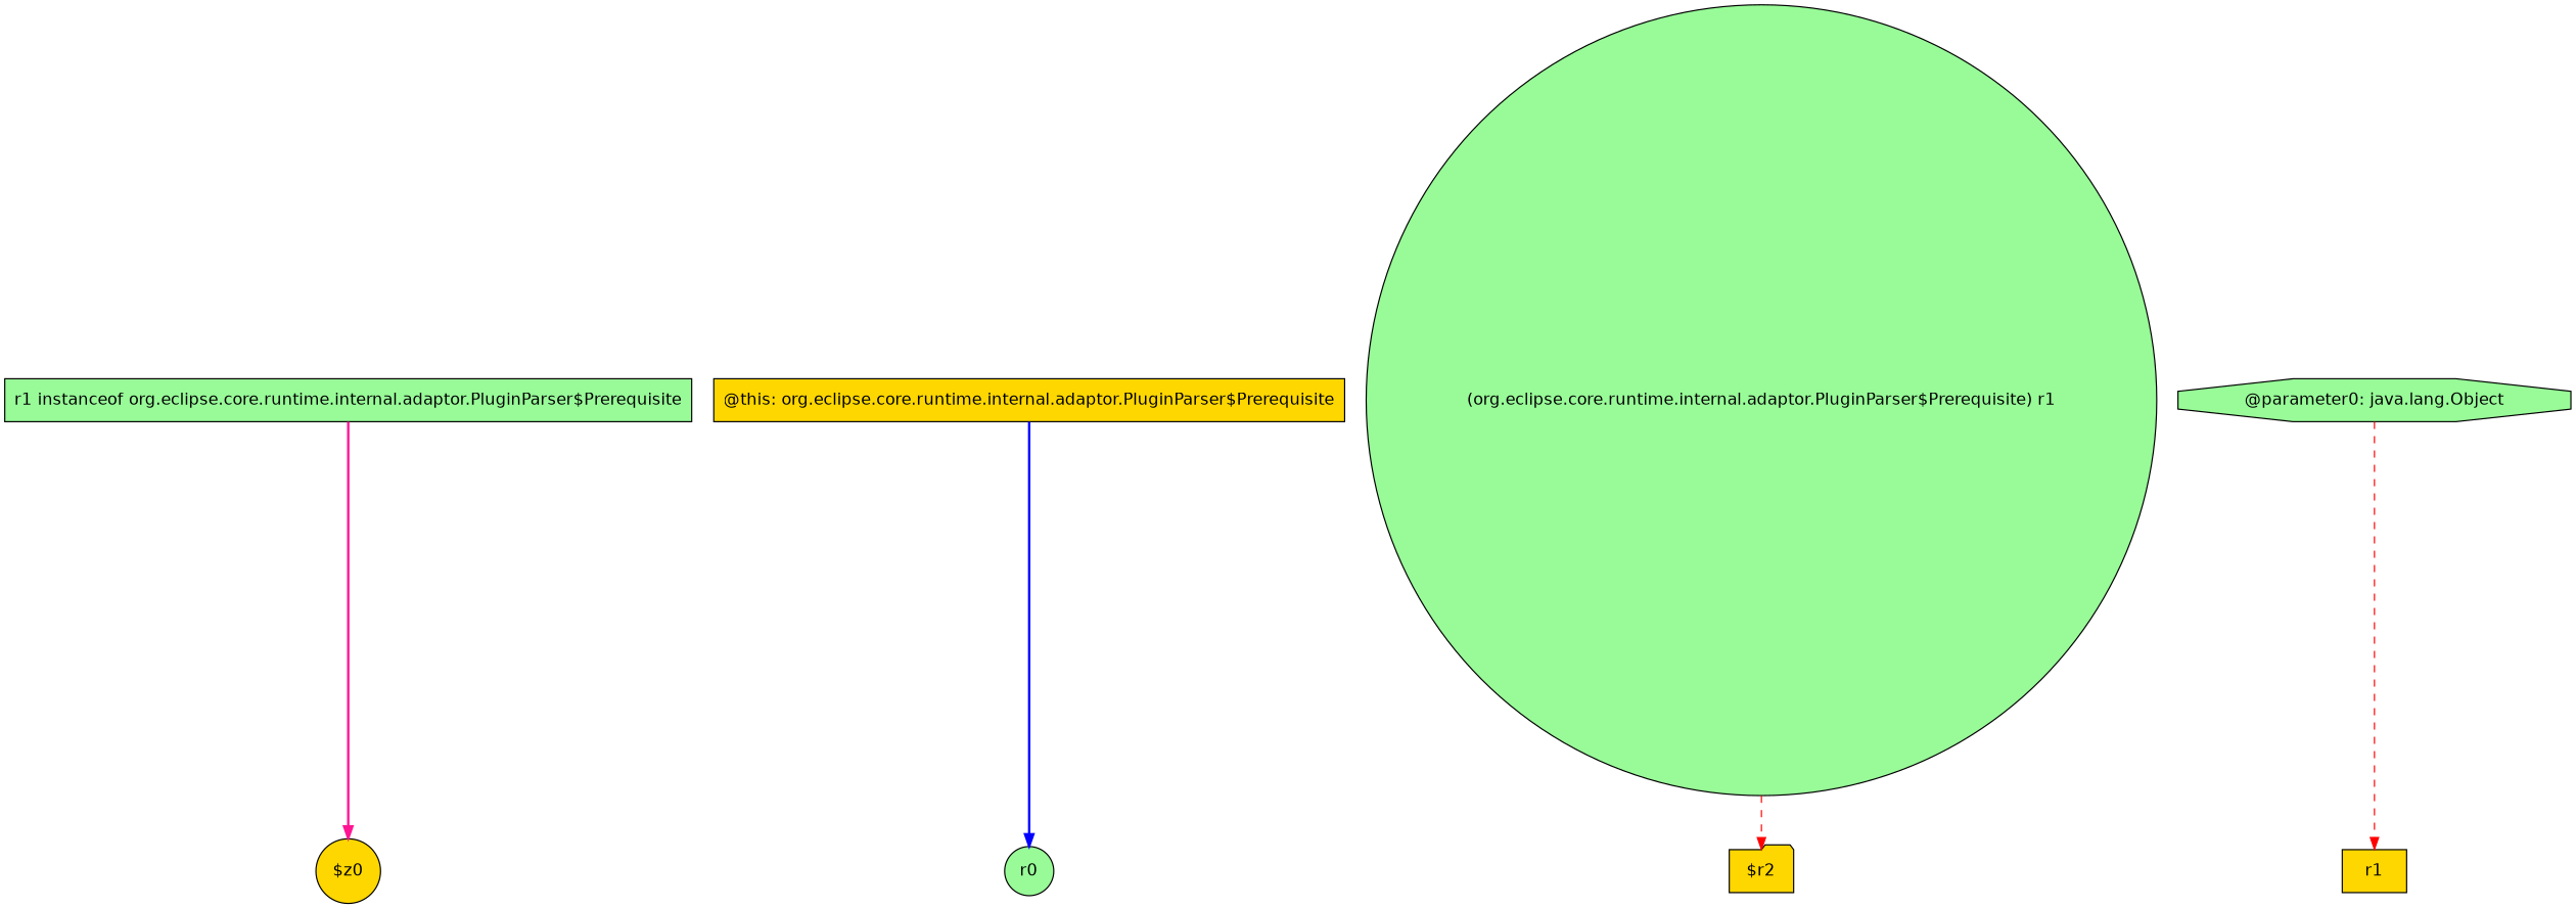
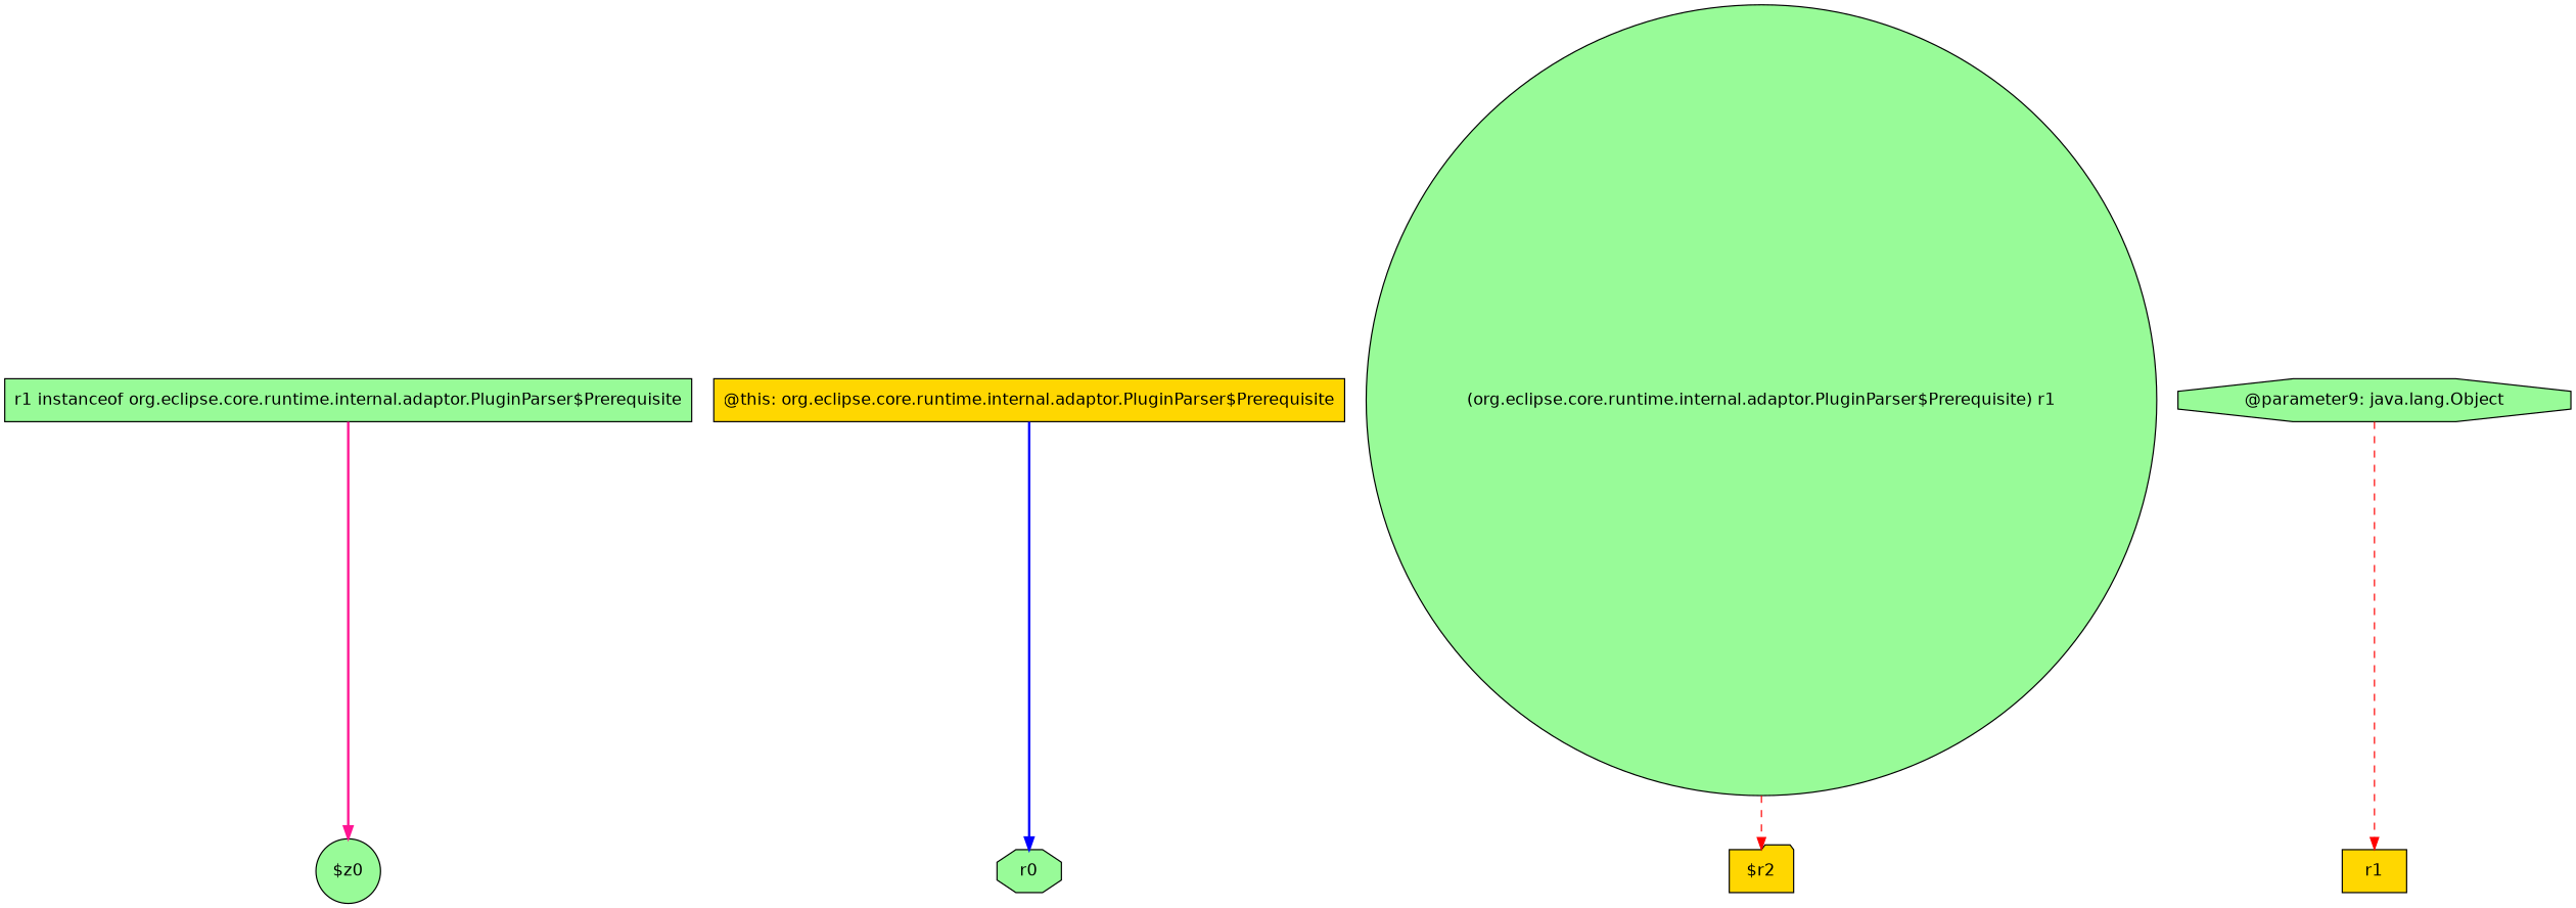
  digraph {
    fontname="DejaVu Sans"
    node [fillcolor=palegreen fontname="DejaVu Sans" shape=box style=filled]
    edge [color=red fontname="DejaVu Sans" style=bold]
    n1 [label="r1 instanceof org.eclipse.core.runtime.internal.adaptor.PluginParser$Prerequisite"]
-   n2 [fillcolor=gold label="$z0" shape=circle]
+   n2 [label="$z0" shape=circle]
    n3 [fillcolor=gold label="@this: org.eclipse.core.runtime.internal.adaptor.PluginParser$Prerequisite"]
-   n4 [label=r0 shape=circle]
+   n4 [label=r0 shape=octagon]
    n5 [label="(org.eclipse.core.runtime.internal.adaptor.PluginParser$Prerequisite) r1" shape=circle]
    n6 [fillcolor=gold label="$r2" shape=folder]
-   n7 [label="@parameter0: java.lang.Object" shape=octagon]
+   n7 [label="@parameter9: java.lang.Object" shape=octagon]
    n8 [fillcolor=gold label=r1]
    n1 -> n2 [color=deeppink]
    n3 -> n4 [color=blue]
    n5 -> n6 [style=dashed]
    n7 -> n8 [style=dashed]
  }
